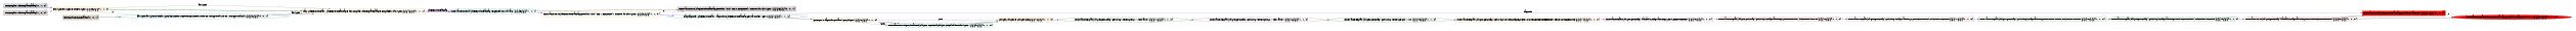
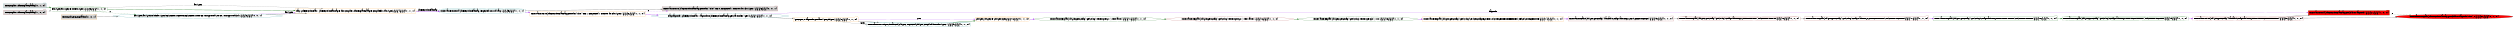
  digraph {
    rankdir=LR
    node [color=brown fillcolor=white shape=folder style=filled]
    edge [color=purple style=bold]
    n1 [color=teal label="Assert.assertNotNull(jobExecutionPlanDag,\"Expected non null dag.\")@@@5@@@['1', '1', '1']" shape=cylinder]
    n2 [color=darkorange label="Assert.assertTrue(jobExecutionPlanDag.getNodes().size() == 1,\"Exepected 1 executor for FlowSpec.\")@@@6@@@['1', '1', '0']"]
    n3 [fillcolor=lightgray label="Assert.assertTrue(jobExecutionPlanDag.getNodes().size() == 0,\"Exepected 1 executor for FlowSpec.\")@@@6@@@['0', '0', '1']"]
    n4 [color=teal label="Dag.DagNode<JobExecutionPlan> dagNode = jobExecutionPlanDag.getStartNodes().get(0)@@@7@@@['1', '1', '0']" shape=ellipse]
    n5 [color=darkorange label="JobSpec jobSpec = (JobSpec)spec@@@10@@@['1', '1', '0']" shape=cylinder]
    n6 [color=darkgreen label="Assert.assertEquals(jobSpec.getConfig().getString(\"testProperty1\"),\"testValue1\")@@@11@@@['1', '1', '0']" shape=ellipse]
    n7 [label="Assert.assertEquals(jobSpec.getConfig().getString(\"testProperty2\"),\"test.Value1\")@@@12@@@['1', '1', '0']" shape=ellipse]
    n8 [color=darkgreen label="Assert.assertEquals(jobSpec.getConfig().getString(\"testProperty3\"),\"100\")@@@13@@@['1', '1', '0']" shape=ellipse]
    n9 [color=darkorange label="Assert.assertEquals(jobSpec.getConfig().getString(ServiceConfigKeys.FLOW_SOURCE_IDENTIFIER_KEY),TEST_SOURCE_NAME)@@@14@@@['1', '1', '0']"]
    n10 [label="Assert.assertFalse(jobSpec.getConfig().hasPath(ConfigurationKeys.JOB_SCHEDULE_KEY))@@@15@@@['1', '1', '0']"]
    n11 [label="Assert.assertEquals(jobSpec.getConfig().getString(ConfigurationKeys.JOB_GROUP_KEY),TEST_FLOW_GROUP)@@@17@@@['1', '1', '0']"]
    n12 [color=darkgreen label="Assert.assertEquals(jobSpec.getConfig().getString(ConfigurationKeys.FLOW_NAME_KEY),TEST_FLOW_NAME)@@@18@@@['1', '1', '0']"]
    n13 [color=darkgreen label="Assert.assertEquals(jobSpec.getConfig().getString(ConfigurationKeys.FLOW_GROUP_KEY),TEST_FLOW_GROUP)@@@19@@@['1', '1', '0']" shape=cylinder]
    n14 [color=darkorange label="Spec spec = dagNode.getValue().getJobSpec()@@@8@@@['1', '1', '0']"]
    n15 [color=darkgreen fillcolor=red label="Assert.assertNull(jobExecutionPlanDag.getChildren(dagNode))@@@21@@@['1', '0', '0']"]
-   n16 [color=darkorange label="FlowSpec flowSpec = initFlowSpec()@@@3@@@['1', '1', '0']" shape=cylinder]
+   n16 [color=darkgreen label="FlowSpec flowSpec = initFlowSpec()@@@3@@@['1', '1', '0']" shape=cylinder]
    n17 [color=teal label="FlowSpec flowSpec = initFlowSpec(TEST_FLOW_GROUP,TEST_FLOW_NAME,\"unsupportedSource\",\"unsupportedSink\")@@@3@@@['0', '0', '1']" shape=ellipse]
    n18 [color=darkorange label="Dag<JobExecutionPlan> jobExecutionPlanDag = this.compilerWithTemplateCalague.compileFlow(flowSpec)@@@4@@@['1', '1', '1']"]
    n19 [color=teal label="Assert.assertTrue(spec instanceof JobSpec,\"Expected JobSpec compiled from FlowSpec.\")@@@9@@@['1', '1', '0']" shape=cylinder]
    n20 [label="Assert.assertEquals(jobSpec.getConfig().getString(ConfigurationKeys.JOB_NAME_KEY),TEST_FLOW_NAME)@@@16@@@['1', '1', '0']" shape=cylinder]
    n21 [label="Assert.assertTrue(jobSpec.getConfig().hasPath(ConfigurationKeys.FLOW_EXECUTION_ID_KEY))@@@20@@@['1', '1', '0']" shape=cylinder]
    n22 [color=teal fillcolor=red label="Assert.assertEquals(jobExecutionPlanDag.getChildren(dagNode).size(),0)@@@21@@@['0', '1', '0']" shape=ellipse]
    n23 [color=teal fillcolor=lightgray label="testCompilerWithTemplateCatalog['0', '1', '0']"]
    n24 [fillcolor=lightgray label="testCompilerWithTemplateCatalog['1', '0', '0']"]
    n25 [color=darkorange fillcolor=lightgray label="testNoJobSpecCompilation['0', '0', '1']"]
    n1 -> n2
    n1 -> n3 [color=gray40]
    n2 -> n3 [label=0 style=dashed]
    n2 -> n4
    n4 -> n14 [color=gray40]
    n4 -> n15 [label=dagNode style=solid]
    n5 -> n6
    n6 -> n7 [color=darkgreen]
    n7 -> n8 [color=darkgreen]
    n8 -> n9
    n9 -> n10
    n10 -> n20 [color=gray40]
    n11 -> n12
    n12 -> n13 [color=darkgreen]
    n13 -> n21
    n14 -> n5 [label=spec style=solid]
    n14 -> n19 [color=gray40]
    n14 -> n19 [color=gray40 label=spec style=solid]
    n15 -> n22 [color=darkgreen label=0 style=dashed]
    n16 -> n17 [color=darkgreen label=0 style=dashed]
    n16 -> n18 [color=gray40 label=flowSpec style=solid]
    n16 -> n18 [color=darkgreen]
    n17 -> n18 [label=flowSpec style=solid]
    n17 -> n18 [color=gray40]
    n18 -> n1 [color=gray40 label=jobExecutionPlanDag style=solid]
    n18 -> n1
    n19 -> n5 [color=darkgreen]
    n20 -> n11 [color=gray40]
    n21 -> n15 [color=gray40]
    n21 -> n22 [color=gray40]
-   n23 -> n16
+   n23 -> n16 [color=darkgreen]
    n24 -> n16 [color=gray40 style=dashed]
    n25 -> n17 [color=gray40]
  }
